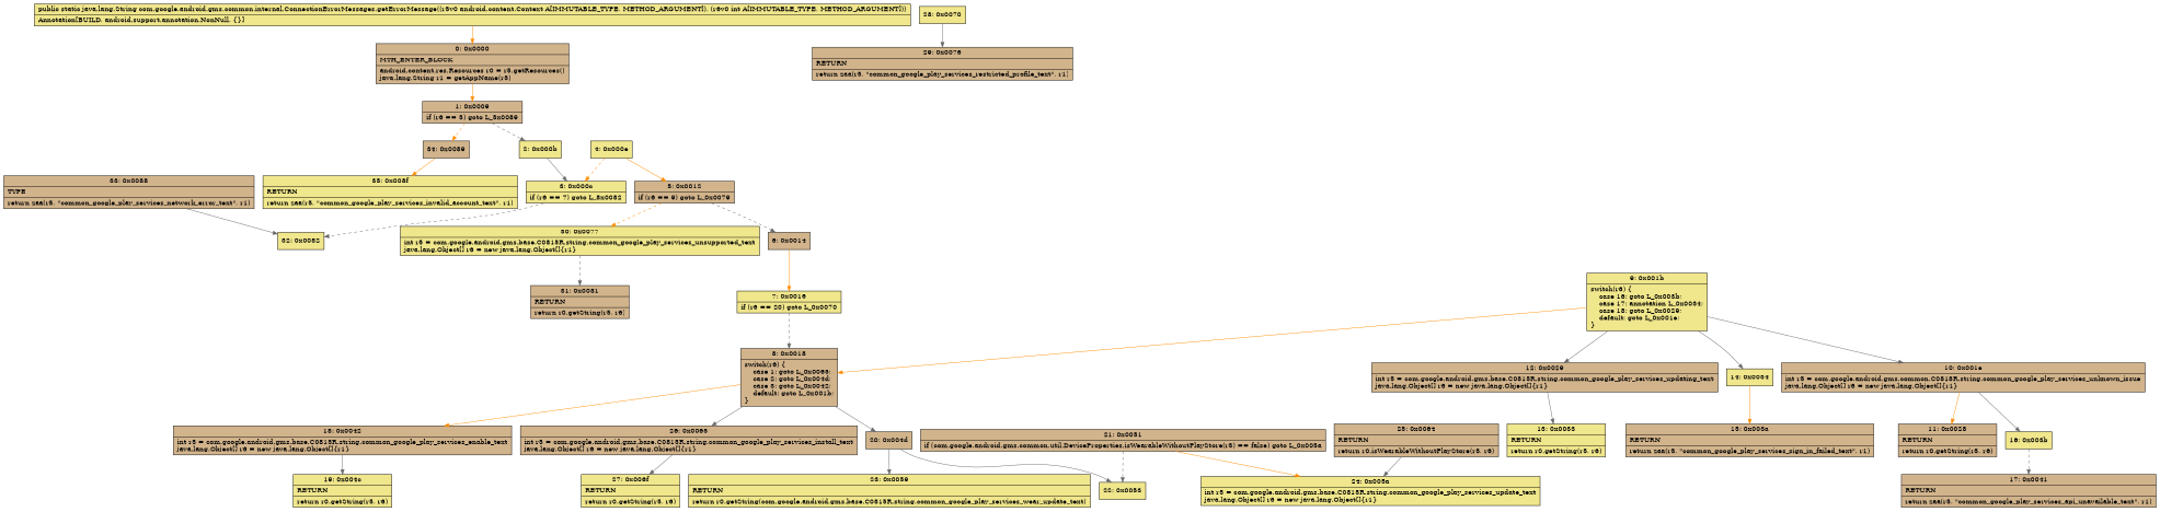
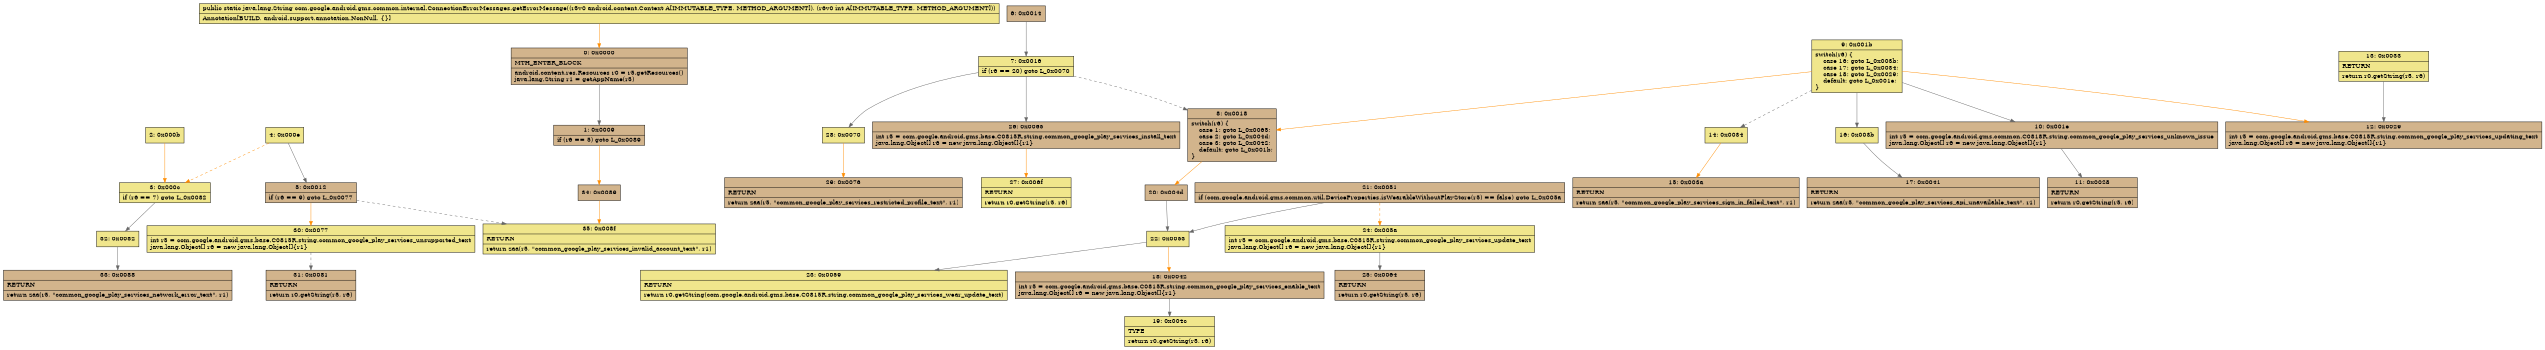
  digraph {
    node [fillcolor=tan shape=record style=filled]
    edge [color=gray40]
    n1 [label="{0\:\ 0x0000|MTH_ENTER_BLOCK\l|android.content.res.Resources r0 = r5.getResources()\ljava.lang.String r1 = getAppName(r5)\l}"]
-   n2 [label="{1\:\ 0x0009|if (r6 == 5) goto L_5x0089\l}"]
+   n2 [label="{1\:\ 0x0009|if (r6 == 5) goto L_0x0089\l}"]
    n3 [fillcolor=khaki label="{2\:\ 0x000b}"]
    n4 [label="{34\:\ 0x0089}"]
-   n5 [fillcolor=khaki label="{3\:\ 0x000c|if (r6 == 7) goto L_8x0082\l}"]
+   n5 [fillcolor=khaki label="{3\:\ 0x000c|if (r6 == 7) goto L_0x0082\l}"]
    n6 [fillcolor=khaki label="{35\:\ 0x008f|RETURN\l|return zaa(r5, \"common_google_play_services_invalid_account_text\", r1)\l}"]
    n7 [fillcolor=khaki label="{32\:\ 0x0082}"]
    n8 [fillcolor=khaki label="{4\:\ 0x000e}"]
-   n9 [label="{5\:\ 0x0012|if (r6 == 9) goto L_0x0079\l}"]
-   n10 [label="{33\:\ 0x0088|TYPE\l|return zaa(r5, \"common_google_play_services_network_error_text\", r1)\l}"]
+   n9 [label="{5\:\ 0x0012|if (r6 == 9) goto L_0x0077\l}"]
+   n10 [label="{33\:\ 0x0088|RETURN\l|return zaa(r5, \"common_google_play_services_network_error_text\", r1)\l}"]
    n11 [label="{6\:\ 0x0014}"]
    n12 [fillcolor=khaki label="{30\:\ 0x0077|int r5 = com.google.android.gms.base.C0815R.string.common_google_play_services_unsupported_text\ljava.lang.Object[] r6 = new java.lang.Object[]\{r1\}\l}"]
    n13 [fillcolor=khaki label="{7\:\ 0x0016|if (r6 == 20) goto L_0x0070\l}"]
    n14 [label="{31\:\ 0x0081|RETURN\l|return r0.getString(r5, r6)\l}"]
    n15 [label="{8\:\ 0x0018|switch(r6) \{\l    case 1: goto L_0x0065;\l    case 2: goto L_0x004d;\l    case 3: goto L_0x0042;\l    default: goto L_0x001b;\l\}\l}"]
    n16 [fillcolor=khaki label="{28\:\ 0x0070}"]
    n17 [label="{18\:\ 0x0042|int r5 = com.google.android.gms.base.C0815R.string.common_google_play_services_enable_text\ljava.lang.Object[] r6 = new java.lang.Object[]\{r1\}\l}"]
    n18 [label="{20\:\ 0x004d}"]
    n19 [label="{26\:\ 0x0065|int r5 = com.google.android.gms.base.C0815R.string.common_google_play_services_install_text\ljava.lang.Object[] r6 = new java.lang.Object[]\{r1\}\l}"]
    n20 [label="{29\:\ 0x0076|RETURN\l|return zaa(r5, \"common_google_play_services_restricted_profile_text\", r1)\l}"]
-   n21 [fillcolor=khaki label="{9\:\ 0x001b|switch(r6) \{\l    case 16: goto L_0x003b;\l    case 17: annotation L_0x0034;\l    case 18: goto L_0x0029;\l    default: goto L_0x001e;\l\}\l}"]
+   n21 [fillcolor=khaki label="{9\:\ 0x001b|switch(r6) \{\l    case 16: goto L_0x003b;\l    case 17: goto L_0x0034;\l    case 18: goto L_0x0029;\l    default: goto L_0x001e;\l\}\l}"]
    n22 [label="{10\:\ 0x001e|int r5 = com.google.android.gms.common.C0818R.string.common_google_play_services_unknown_issue\ljava.lang.Object[] r6 = new java.lang.Object[]\{r1\}\l}"]
    n23 [label="{12\:\ 0x0029|int r5 = com.google.android.gms.base.C0815R.string.common_google_play_services_updating_text\ljava.lang.Object[] r6 = new java.lang.Object[]\{r1\}\l}"]
    n24 [fillcolor=khaki label="{14\:\ 0x0034}"]
    n25 [fillcolor=khaki label="{16\:\ 0x003b}"]
-   n26 [fillcolor=khaki label="{19\:\ 0x004c|RETURN\l|return r0.getString(r5, r6)\l}"]
+   n26 [fillcolor=khaki label="{19\:\ 0x004c|TYPE\l|return r0.getString(r5, r6)\l}"]
    n27 [fillcolor=khaki label="{22\:\ 0x0053}"]
    n28 [fillcolor=khaki label="{27\:\ 0x006f|RETURN\l|return r0.getString(r5, r6)\l}"]
    n29 [label="{11\:\ 0x0028|RETURN\l|return r0.getString(r5, r6)\l}"]
    n30 [fillcolor=khaki label="{13\:\ 0x0033|RETURN\l|return r0.getString(r5, r6)\l}"]
    n31 [label="{15\:\ 0x003a|RETURN\l|return zaa(r5, \"common_google_play_services_sign_in_failed_text\", r1)\l}"]
    n32 [label="{17\:\ 0x0041|RETURN\l|return zaa(r5, \"common_google_play_services_api_unavailable_text\", r1)\l}"]
    n33 [label="{21\:\ 0x0051|if (com.google.android.gms.common.util.DeviceProperties.isWearableWithoutPlayStore(r5) == false) goto L_0x005a\l}"]
    n34 [fillcolor=khaki label="{24\:\ 0x005a|int r5 = com.google.android.gms.base.C0815R.string.common_google_play_services_update_text\ljava.lang.Object[] r6 = new java.lang.Object[]\{r1\}\l}"]
    n35 [fillcolor=khaki label="{23\:\ 0x0059|RETURN\l|return r0.getString(com.google.android.gms.base.C0815R.string.common_google_play_services_wear_update_text)\l}"]
-   n36 [label="{25\:\ 0x0064|RETURN\l|return r0.isWearableWithoutPlayStore(r5, r6)\l}"]
+   n36 [label="{25\:\ 0x0064|RETURN\l|return r0.getString(r5, r6)\l}"]
    n37 [fillcolor=khaki label="{public static java.lang.String com.google.android.gms.common.internal.ConnectionErrorMessages.getErrorMessage((r5v0 android.content.Context A[IMMUTABLE_TYPE, METHOD_ARGUMENT]), (r6v0 int A[IMMUTABLE_TYPE, METHOD_ARGUMENT]))  | Annotation[BUILD, android.support.annotation.NonNull, \{\}]\l}"]
-   n1 -> n2 [color=darkorange]
-   n2 -> n3 [style=dashed]
-   n2 -> n4 [color=darkorange style=dashed]
-   n3 -> n5
+   n1 -> n2
+   n2 -> n4 [color=darkorange]
+   n3 -> n5 [color=darkorange]
    n4 -> n6 [color=darkorange]
-   n5 -> n7 [style=dashed]
-   n10 -> n7
+   n5 -> n7
+   n7 -> n10
    n8 -> n5 [color=darkorange style=dashed]
-   n8 -> n9 [color=darkorange]
-   n9 -> n11 [style=dashed]
-   n9 -> n12 [color=darkorange style=dashed]
-   n11 -> n13 [color=darkorange]
+   n8 -> n9
+   n9 -> n6 [style=dashed]
+   n9 -> n12 [color=darkorange]
+   n11 -> n13
    n12 -> n14 [style=dashed]
    n13 -> n15 [style=dashed]
-   n15 -> n17 [color=darkorange]
-   n15 -> n18
-   n15 -> n19
-   n16 -> n20
+   n13 -> n16
+   n27 -> n17 [color=darkorange]
+   n15 -> n18 [color=darkorange]
+   n13 -> n19
+   n16 -> n20 [color=darkorange]
    n17 -> n26
    n18 -> n27
-   n19 -> n28
+   n19 -> n28 [color=darkorange]
    n21 -> n15 [color=darkorange]
    n21 -> n22
-   n21 -> n23
-   n21 -> n24
-   n22 -> n25
-   n22 -> n29 [color=darkorange]
-   n23 -> n30
+   n21 -> n23 [color=darkorange]
+   n21 -> n24 [style=dashed]
+   n21 -> n25
+   n22 -> n29
+   n30 -> n23
    n24 -> n31 [color=darkorange]
-   n25 -> n32 [style=dashed]
-   n18 -> n35
-   n33 -> n27 [style=dashed]
-   n33 -> n34 [color=darkorange]
-   n36 -> n34
+   n25 -> n32
+   n27 -> n35
+   n33 -> n27 [style=solid]
+   n33 -> n34 [color=darkorange style=dashed]
+   n34 -> n36
    n37 -> n1 [color=darkorange]
  }
